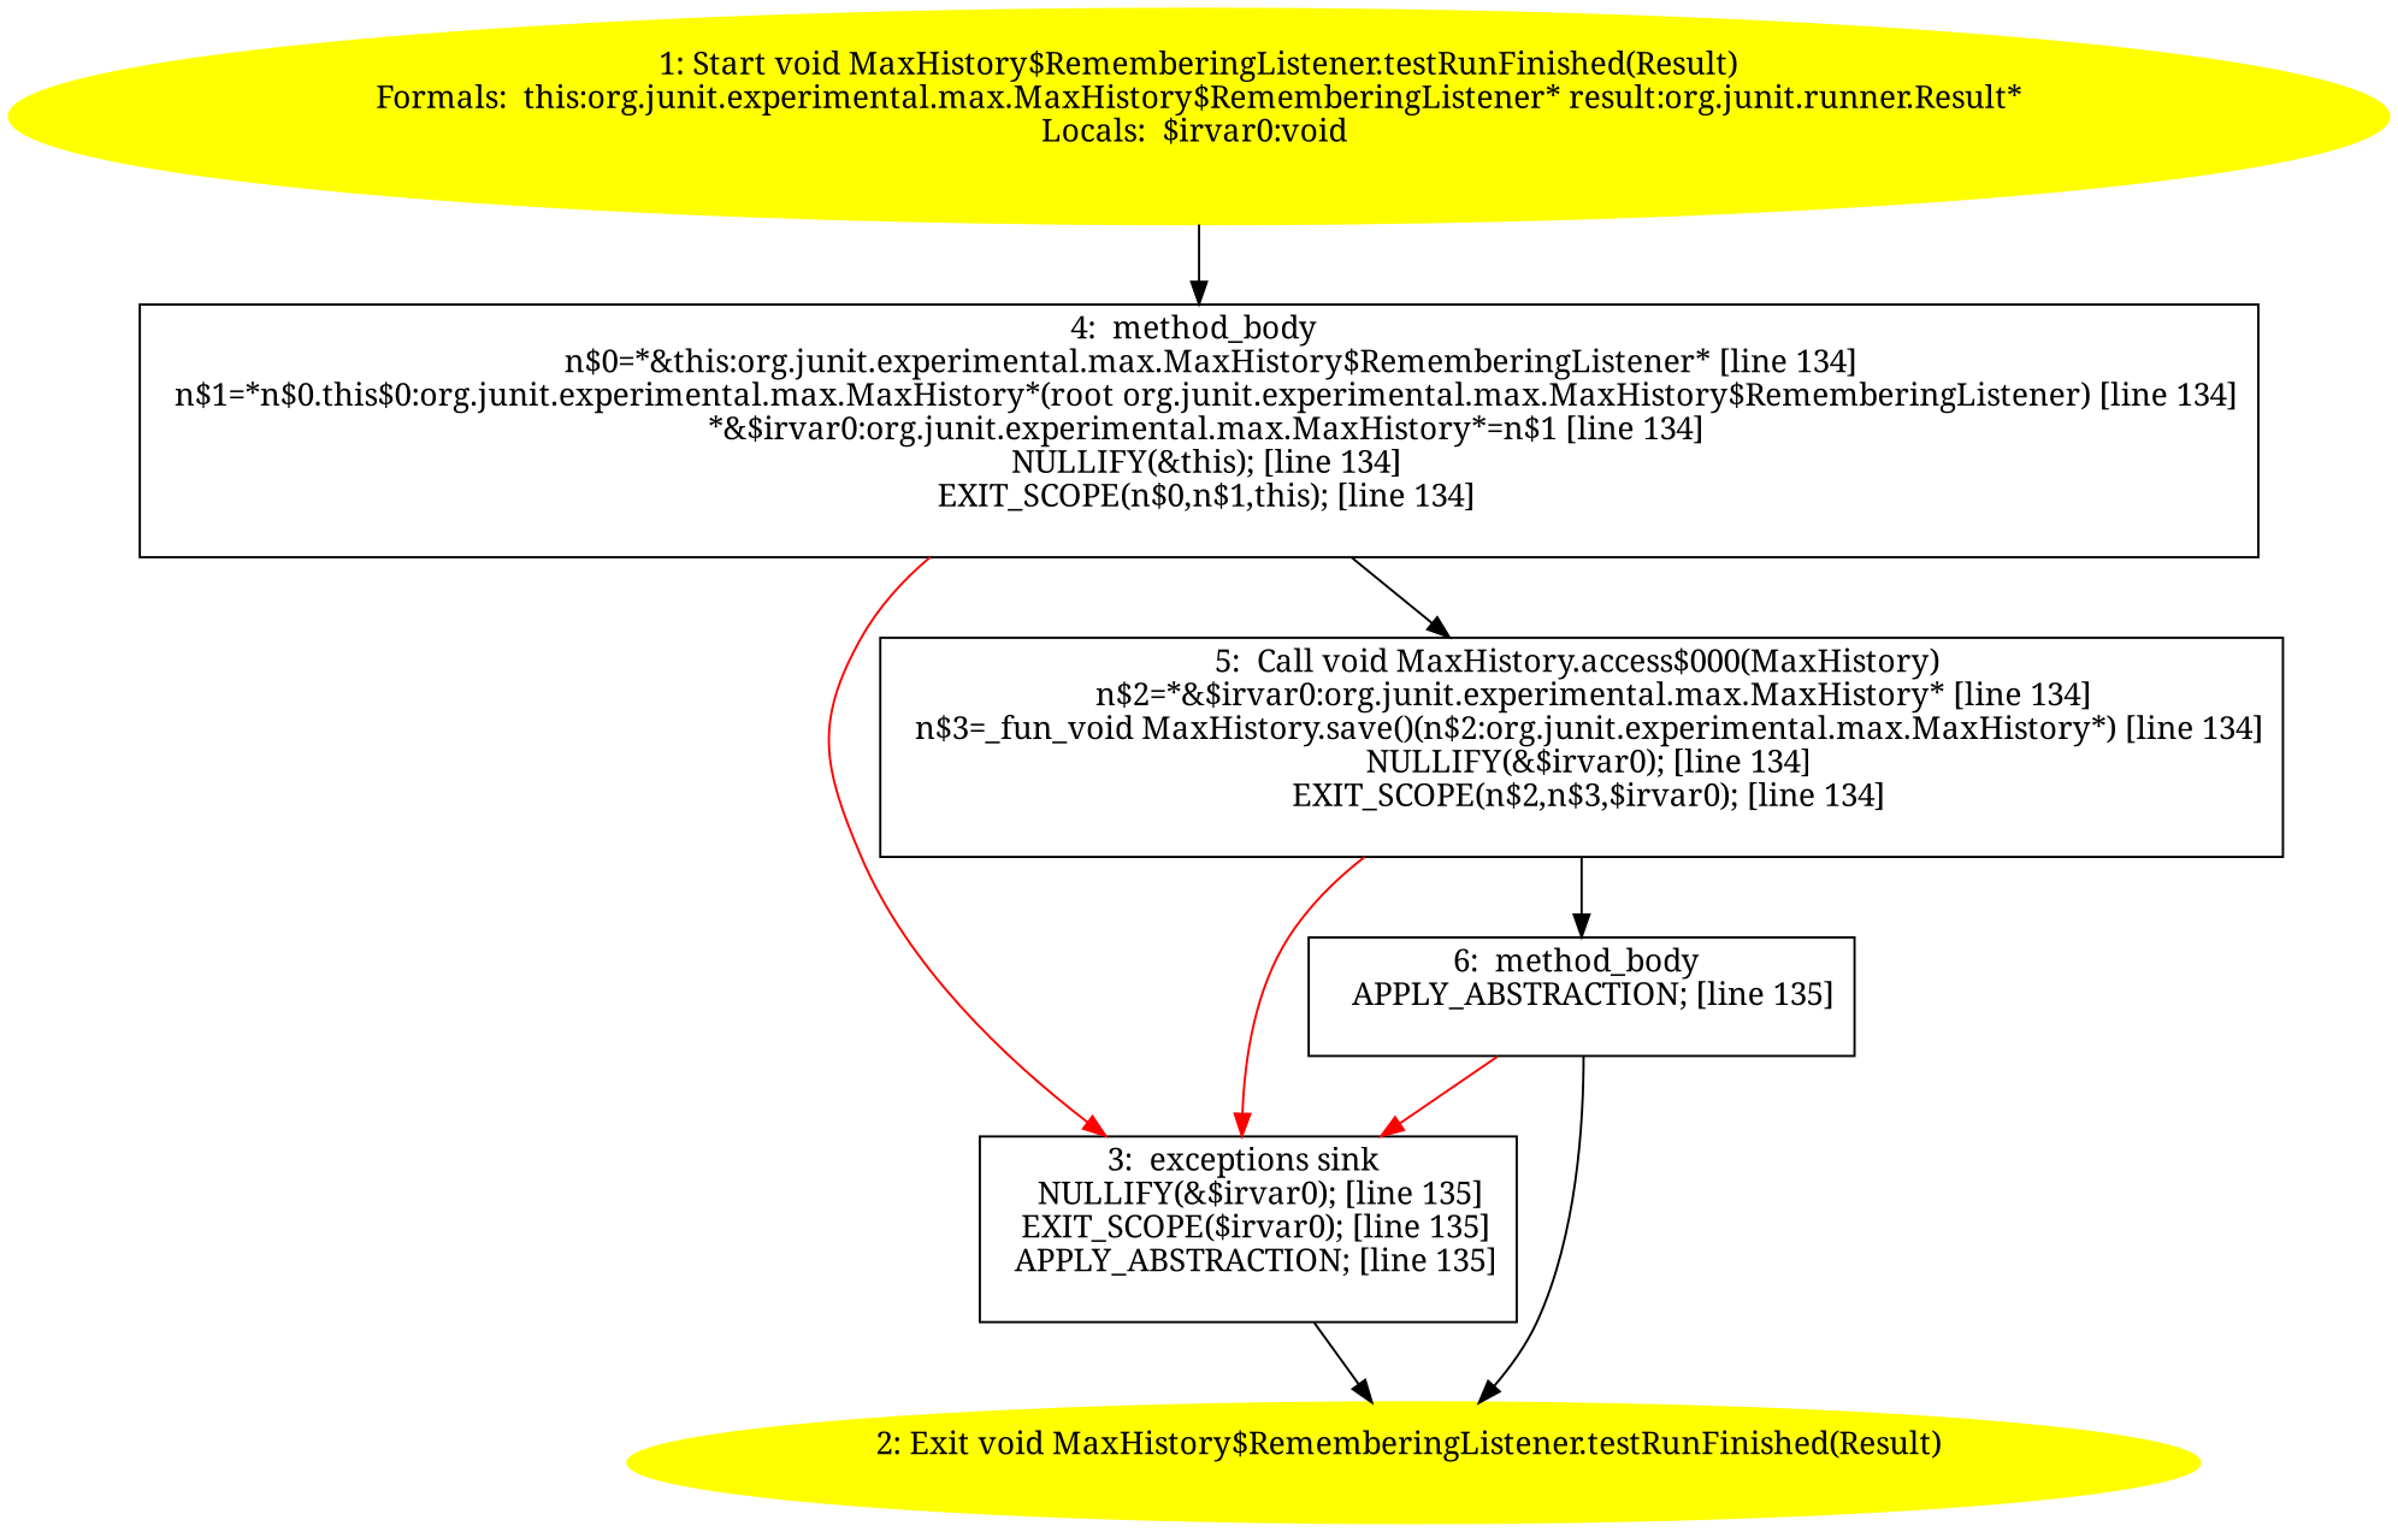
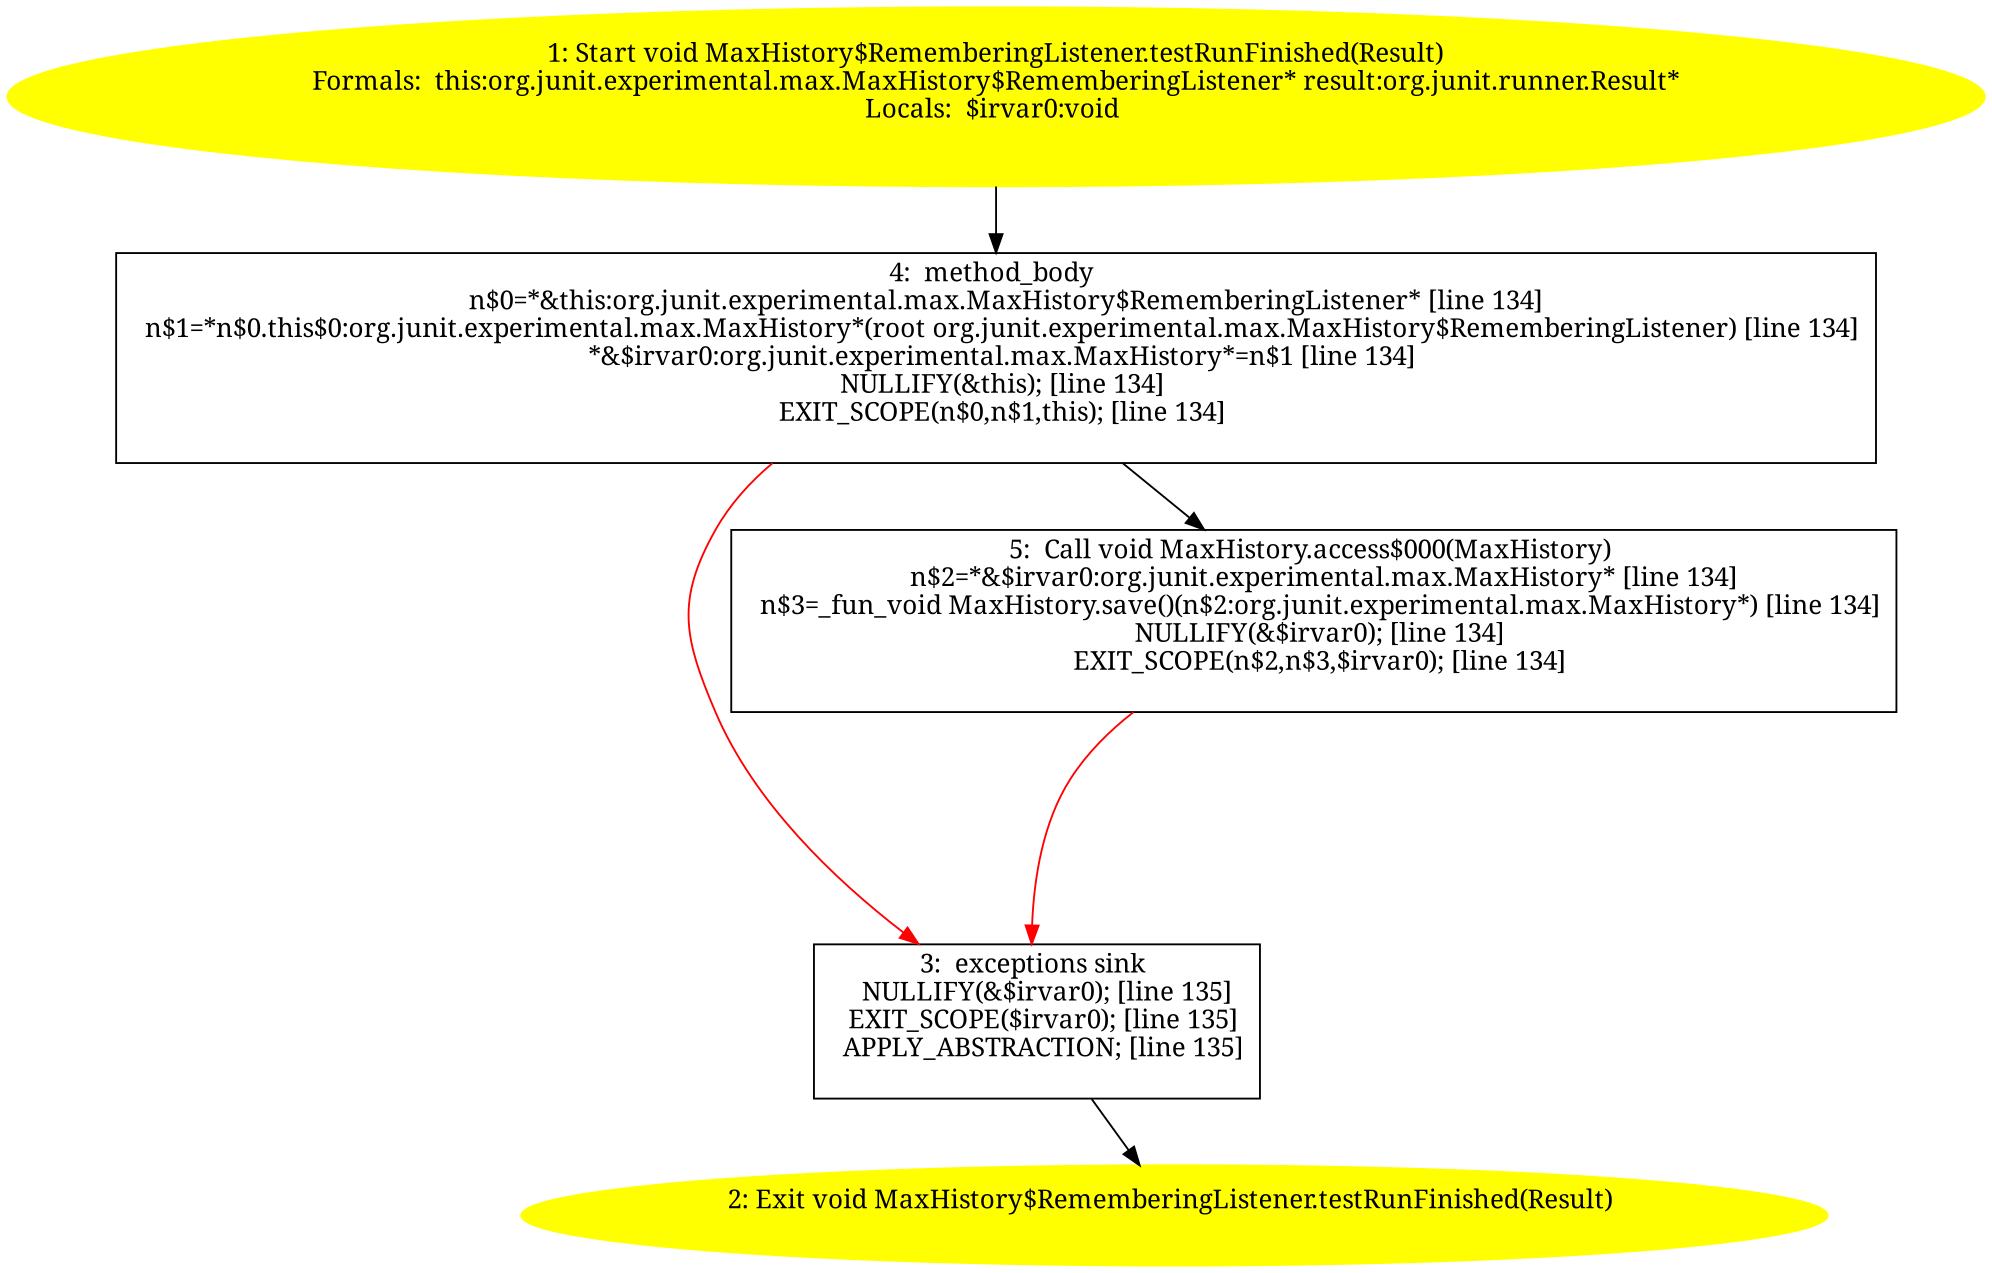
  digraph {
    fontname="Noto Serif"
    node [fontname="Noto Serif" shape=box]
    edge [fontname="Noto Serif"]
    n1 [color=yellow label="1: Start void MaxHistory$RememberingListener.testRunFinished(Result)\nFormals:  this:org.junit.experimental.max.MaxHistory$RememberingListener* result:org.junit.runner.Result*\nLocals:  $irvar0:void \n  " style=filled shape=""]
    n2 [label="4:  method_body \n   n$0=*&this:org.junit.experimental.max.MaxHistory$RememberingListener* [line 134]\n  n$1=*n$0.this$0:org.junit.experimental.max.MaxHistory*(root org.junit.experimental.max.MaxHistory$RememberingListener) [line 134]\n  *&$irvar0:org.junit.experimental.max.MaxHistory*=n$1 [line 134]\n  NULLIFY(&this); [line 134]\n  EXIT_SCOPE(n$0,n$1,this); [line 134]\n "]
    n3 [label="3:  exceptions sink \n   NULLIFY(&$irvar0); [line 135]\n  EXIT_SCOPE($irvar0); [line 135]\n  APPLY_ABSTRACTION; [line 135]\n "]
    n4 [label="5:  Call void MaxHistory.access$000(MaxHistory) \n   n$2=*&$irvar0:org.junit.experimental.max.MaxHistory* [line 134]\n  n$3=_fun_void MaxHistory.save()(n$2:org.junit.experimental.max.MaxHistory*) [line 134]\n  NULLIFY(&$irvar0); [line 134]\n  EXIT_SCOPE(n$2,n$3,$irvar0); [line 134]\n "]
    n5 [color=yellow label="2: Exit void MaxHistory$RememberingListener.testRunFinished(Result) \n  " style=filled shape=""]
-   n6 [label="6:  method_body \n   APPLY_ABSTRACTION; [line 135]\n "]
    n1 -> n2
    n2 -> n3 [color=red]
    n2 -> n4
    n3 -> n5
    n4 -> n3 [color=red]
-   n4 -> n6
-   n6 -> n3 [color=red]
-   n6 -> n5
  }
